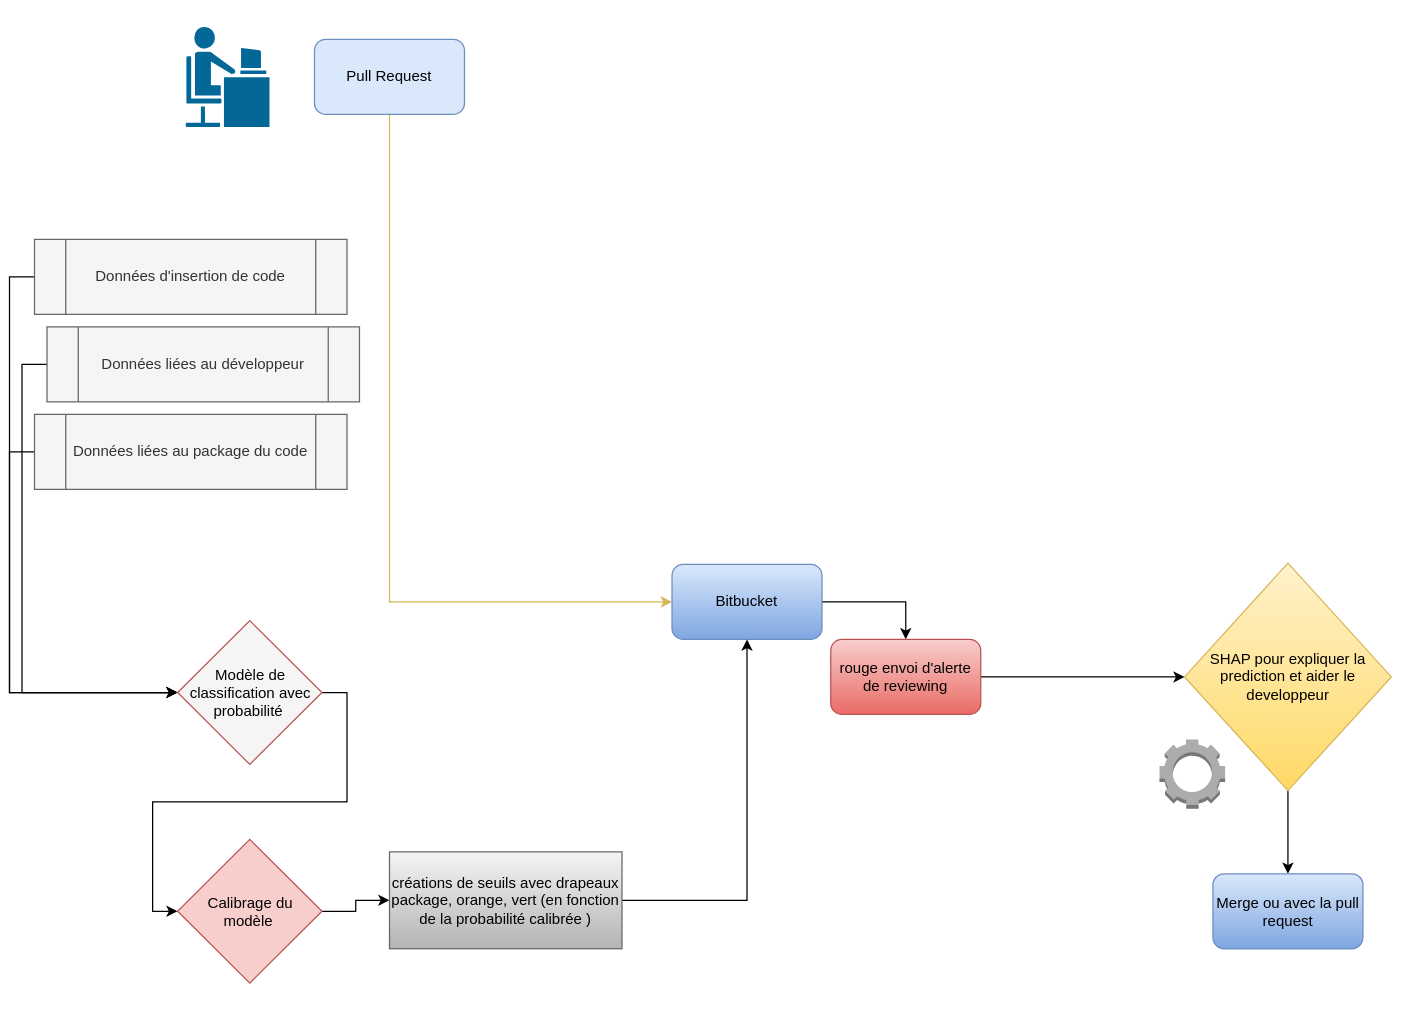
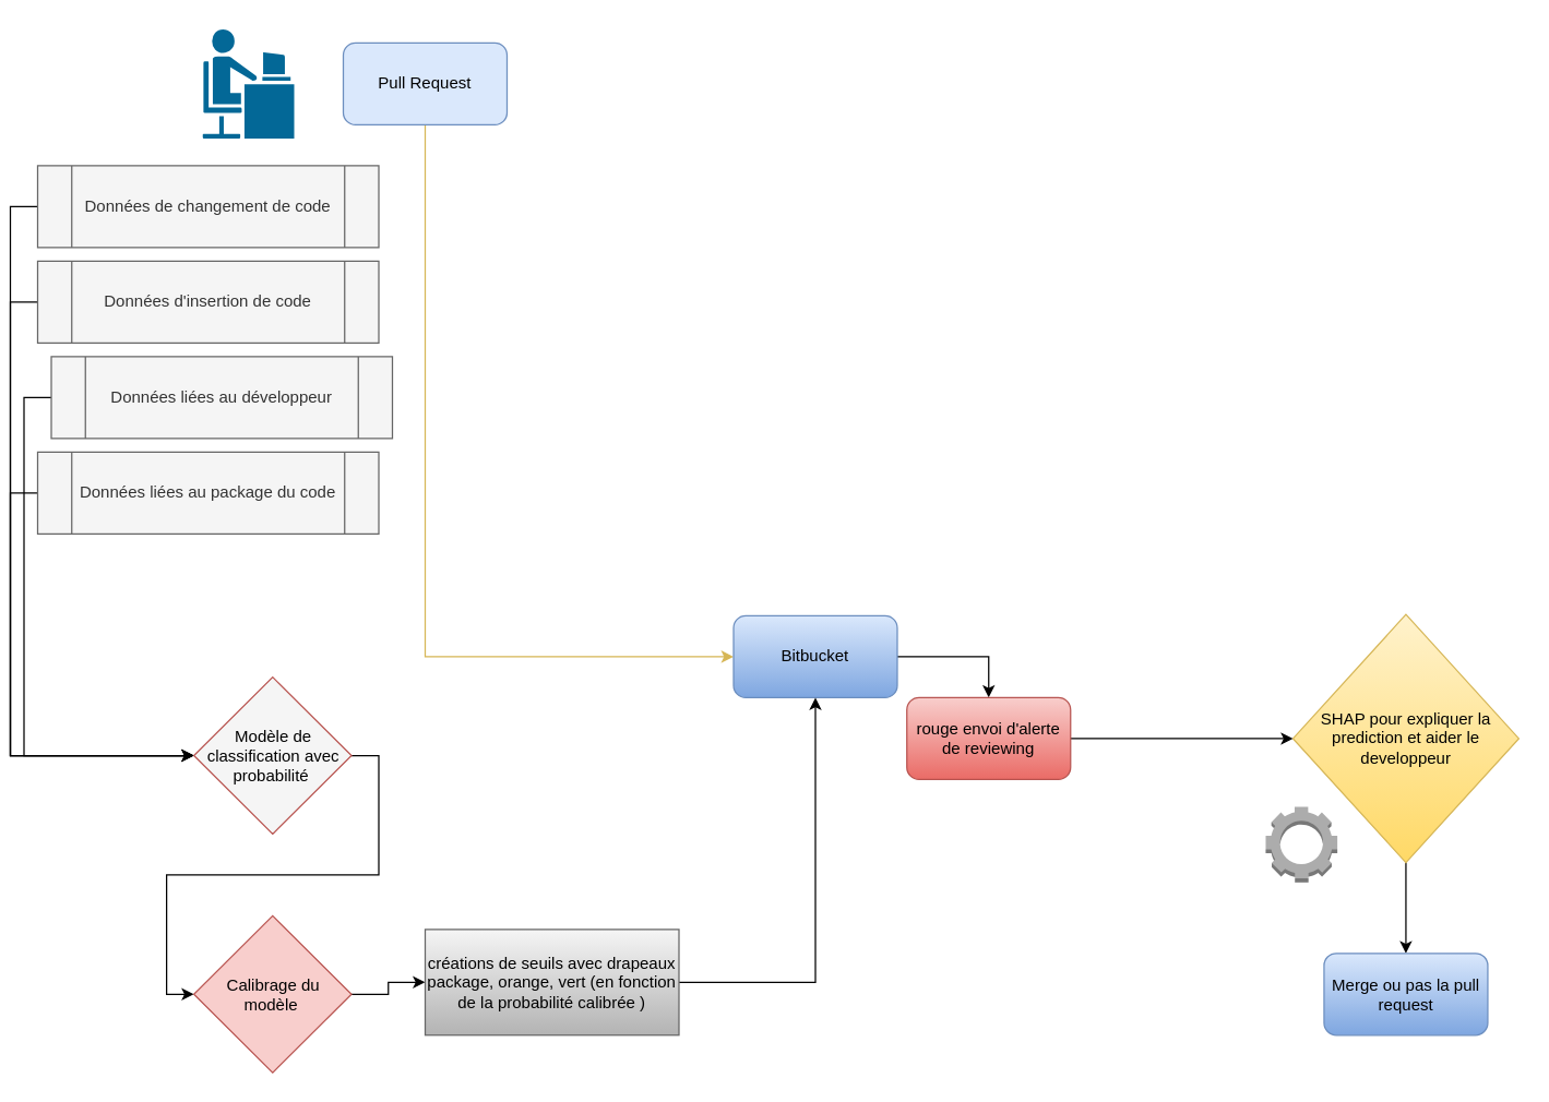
  <mxCell id="0" />
  <mxCell id="1" parent="0" />
  <mxCell id="2" style="edgeStyle=orthogonalEdgeStyle;rounded=0;orthogonalLoop=1;jettySize=auto;html=1;exitX=0.5;exitY=1;exitDx=0;exitDy=0;entryX=0;entryY=0.5;entryDx=0;entryDy=0;fillColor=#fff2cc;strokeColor=#d6b656;" edge="1" parent="1" source="3" target="6"><mxGeometry relative="1" as="geometry" /></mxCell>
  <mxCell id="3" value="Pull Request" style="rounded=1;whiteSpace=wrap;html=1;fillColor=#dae8fc;strokeColor=#6c8ebf;" vertex="1" parent="1"><mxGeometry x="244" y="31" width="120" height="60" as="geometry" /></mxCell>
  <mxCell id="4" value="" style="shape=mxgraph.cisco.people.androgenous_person;html=1;pointerEvents=1;dashed=0;fillColor=#036897;strokeColor=#ffffff;strokeWidth=2;verticalLabelPosition=bottom;verticalAlign=top;align=center;outlineConnect=0;" vertex="1" parent="1"><mxGeometry x="140" y="20" width="69" height="82" as="geometry" /></mxCell>
  <mxCell id="5" style="edgeStyle=orthogonalEdgeStyle;rounded=0;orthogonalLoop=1;jettySize=auto;html=1;exitX=1;exitY=0.5;exitDx=0;exitDy=0;entryX=0.5;entryY=0;entryDx=0;entryDy=0;" edge="1" parent="1" source="6" target="22"><mxGeometry relative="1" as="geometry" /></mxCell>
  <mxCell id="6" value="Bitbucket" style="rounded=1;whiteSpace=wrap;html=1;fillColor=#dae8fc;gradientColor=#7ea6e0;strokeColor=#6c8ebf;" vertex="1" parent="1"><mxGeometry x="530" y="451" width="120" height="60" as="geometry" /></mxCell>
+ <mxCell id="7" style="edgeStyle=orthogonalEdgeStyle;rounded=0;orthogonalLoop=1;jettySize=auto;html=1;exitX=0;exitY=0.5;exitDx=0;exitDy=0;entryX=0;entryY=0.5;entryDx=0;entryDy=0;" edge="1" parent="1" source="8" target="16"><mxGeometry relative="1" as="geometry" /></mxCell>
+ <mxCell id="8" value="Données de changement de code" style="shape=process;whiteSpace=wrap;html=1;backgroundOutline=1;fillColor=#f5f5f5;fontColor=#333333;strokeColor=#666666;" vertex="1" parent="1"><mxGeometry x="20" y="121" width="250" height="60" as="geometry" /></mxCell>
  <mxCell id="9" style="edgeStyle=orthogonalEdgeStyle;rounded=0;orthogonalLoop=1;jettySize=auto;html=1;exitX=0;exitY=0.5;exitDx=0;exitDy=0;entryX=0;entryY=0.5;entryDx=0;entryDy=0;" edge="1" parent="1" source="10" target="16"><mxGeometry relative="1" as="geometry" /></mxCell>
  <mxCell id="10" value="Données d'insertion de code" style="shape=process;whiteSpace=wrap;html=1;backgroundOutline=1;fillColor=#f5f5f5;fontColor=#333333;strokeColor=#666666;" vertex="1" parent="1"><mxGeometry x="20" y="191" width="250" height="60" as="geometry" /></mxCell>
  <mxCell id="11" style="edgeStyle=orthogonalEdgeStyle;rounded=0;orthogonalLoop=1;jettySize=auto;html=1;exitX=0;exitY=0.5;exitDx=0;exitDy=0;entryX=0;entryY=0.5;entryDx=0;entryDy=0;" edge="1" parent="1" source="12" target="16"><mxGeometry relative="1" as="geometry" /></mxCell>
  <mxCell id="12" value="Données liées au développeur" style="shape=process;whiteSpace=wrap;html=1;backgroundOutline=1;fillColor=#f5f5f5;fontColor=#333333;strokeColor=#666666;" vertex="1" parent="1"><mxGeometry x="30" y="261" width="250" height="60" as="geometry" /></mxCell>
  <mxCell id="13" style="edgeStyle=orthogonalEdgeStyle;rounded=0;orthogonalLoop=1;jettySize=auto;html=1;exitX=0;exitY=0.5;exitDx=0;exitDy=0;entryX=0;entryY=0.5;entryDx=0;entryDy=0;" edge="1" parent="1" source="14" target="16"><mxGeometry relative="1" as="geometry" /></mxCell>
  <mxCell id="14" value="Données liées au package du code" style="shape=process;whiteSpace=wrap;html=1;backgroundOutline=1;fillColor=#f5f5f5;fontColor=#333333;strokeColor=#666666;" vertex="1" parent="1"><mxGeometry x="20" y="331" width="250" height="60" as="geometry" /></mxCell>
  <mxCell id="15" style="edgeStyle=orthogonalEdgeStyle;rounded=0;orthogonalLoop=1;jettySize=auto;html=1;exitX=1;exitY=0.5;exitDx=0;exitDy=0;entryX=0;entryY=0.5;entryDx=0;entryDy=0;" edge="1" parent="1" source="16" target="18"><mxGeometry relative="1" as="geometry" /></mxCell>
  <mxCell id="16" value="Modèle de classification avec probabilité&amp;nbsp;" style="rhombus;whiteSpace=wrap;html=1;fillColor=#f5f5f5;strokeColor=#b85450;" vertex="1" parent="1"><mxGeometry x="134.5" y="496" width="115.5" height="115" as="geometry" /></mxCell>
  <mxCell id="17" style="edgeStyle=orthogonalEdgeStyle;rounded=0;orthogonalLoop=1;jettySize=auto;html=1;exitX=1;exitY=0.5;exitDx=0;exitDy=0;entryX=0;entryY=0.5;entryDx=0;entryDy=0;" edge="1" parent="1" source="18" target="20"><mxGeometry relative="1" as="geometry" /></mxCell>
  <mxCell id="18" value="Calibrage du modèle&amp;nbsp;" style="rhombus;whiteSpace=wrap;html=1;fillColor=#f8cecc;strokeColor=#b85450;" vertex="1" parent="1"><mxGeometry x="134.5" y="671" width="115.5" height="115" as="geometry" /></mxCell>
  <mxCell id="19" style="edgeStyle=orthogonalEdgeStyle;rounded=0;orthogonalLoop=1;jettySize=auto;html=1;exitX=1;exitY=0.5;exitDx=0;exitDy=0;entryX=0.5;entryY=1;entryDx=0;entryDy=0;" edge="1" parent="1" source="20" target="6"><mxGeometry relative="1" as="geometry" /></mxCell>
  <mxCell id="20" value="créations de seuils avec drapeaux package, orange, vert (en fonction de la probabilité calibrée )" style="rounded=0;whiteSpace=wrap;html=1;fillColor=#f5f5f5;gradientColor=#b3b3b3;strokeColor=#666666;" vertex="1" parent="1"><mxGeometry x="304" y="681" width="186" height="77.5" as="geometry" /></mxCell>
  <mxCell id="21" style="edgeStyle=orthogonalEdgeStyle;rounded=0;orthogonalLoop=1;jettySize=auto;html=1;exitX=1;exitY=0.5;exitDx=0;exitDy=0;" edge="1" parent="1" source="22" target="24"><mxGeometry relative="1" as="geometry" /></mxCell>
  <mxCell id="22" value="rouge envoi d'alerte de reviewing" style="rounded=1;whiteSpace=wrap;html=1;fillColor=#f8cecc;gradientColor=#ea6b66;strokeColor=#b85450;" vertex="1" parent="1"><mxGeometry x="657" y="511" width="120" height="60" as="geometry" /></mxCell>
  <mxCell id="23" style="edgeStyle=orthogonalEdgeStyle;rounded=0;orthogonalLoop=1;jettySize=auto;html=1;exitX=0.5;exitY=1;exitDx=0;exitDy=0;entryX=0.5;entryY=0;entryDx=0;entryDy=0;" edge="1" parent="1" source="24" target="26"><mxGeometry relative="1" as="geometry" /></mxCell>
  <mxCell id="24" value="SHAP pour expliquer la prediction et aider le developpeur" style="rhombus;whiteSpace=wrap;html=1;fillColor=#fff2cc;gradientColor=#ffd966;strokeColor=#d6b656;" vertex="1" parent="1"><mxGeometry x="940" y="450.06" width="165.5" height="181.88" as="geometry" /></mxCell>
  <mxCell id="25" value="" style="outlineConnect=0;dashed=0;verticalLabelPosition=bottom;verticalAlign=top;align=center;html=1;shape=mxgraph.aws3.human_intelligence_tasks_hit;fillColor=#ACACAC;gradientColor=none;" vertex="1" parent="1"><mxGeometry x="920" y="591" width="52.5" height="55.5" as="geometry" /></mxCell>
- <mxCell id="26" value="Merge ou avec la pull request" style="rounded=1;whiteSpace=wrap;html=1;fillColor=#dae8fc;gradientColor=#7ea6e0;strokeColor=#6c8ebf;" vertex="1" parent="1"><mxGeometry x="962.75" y="698.5" width="120" height="60" as="geometry" /></mxCell>
+ <mxCell id="26" value="Merge ou pas la pull request" style="rounded=1;whiteSpace=wrap;html=1;fillColor=#dae8fc;gradientColor=#7ea6e0;strokeColor=#6c8ebf;" vertex="1" parent="1"><mxGeometry x="962.75" y="698.5" width="120" height="60" as="geometry" /></mxCell>
